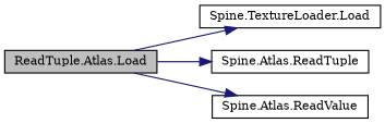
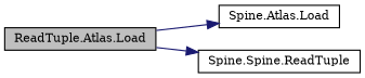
  digraph {
    fontname="DejaVu Serif"
    rankdir=LR
    node [color=black fillcolor=white fontname="DejaVu Serif" fontsize=10 shape=record style=filled]
    edge [color=midnightblue fontname="DejaVu Serif" fontsize=10 labelfontname=Helvetica labelfontsize=10 style=solid]
    n1 [fillcolor=grey75 fontcolor=black height=0.2 label="ReadTuple.Atlas.Load" width=0.4]
-   n2 [height=0.2 label="Spine.TextureLoader.Load" width=0.4]
-   n3 [height=0.2 label="Spine.Atlas.ReadTuple" width=0.4]
-   n4 [height=0.2 label="Spine.Atlas.ReadValue" width=0.4]
+   n2 [height=0.2 label="Spine.Atlas.Load" width=0.4]
+   n3 [height=0.2 label="Spine.Spine.ReadTuple" width=0.4]
    n1 -> n2
    n1 -> n3
-   n1 -> n4
  }
